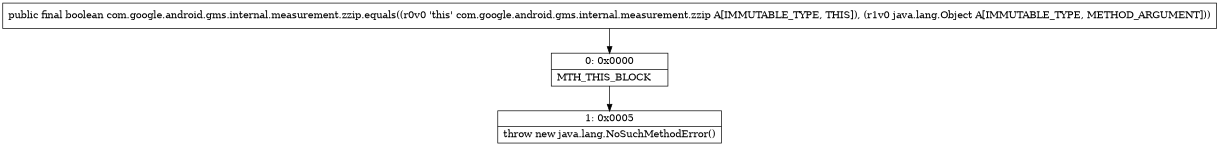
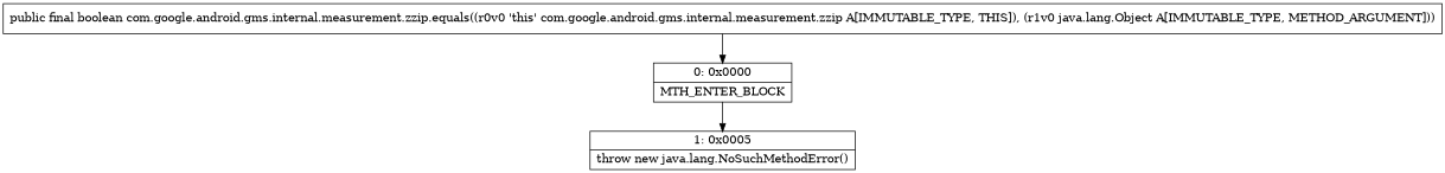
  digraph {
    node [shape=record]
-   n1 [label="{0\:\ 0x0000|MTH_THIS_BLOCK\l}"]
+   n1 [label="{0\:\ 0x0000|MTH_ENTER_BLOCK\l}"]
    n2 [label="{1\:\ 0x0005|throw new java.lang.NoSuchMethodError()\l}"]
    n3 [label="{public final boolean com.google.android.gms.internal.measurement.zzip.equals((r0v0 'this' com.google.android.gms.internal.measurement.zzip A[IMMUTABLE_TYPE, THIS]), (r1v0 java.lang.Object A[IMMUTABLE_TYPE, METHOD_ARGUMENT])) }"]
    n1 -> n2
    n3 -> n1
  }
